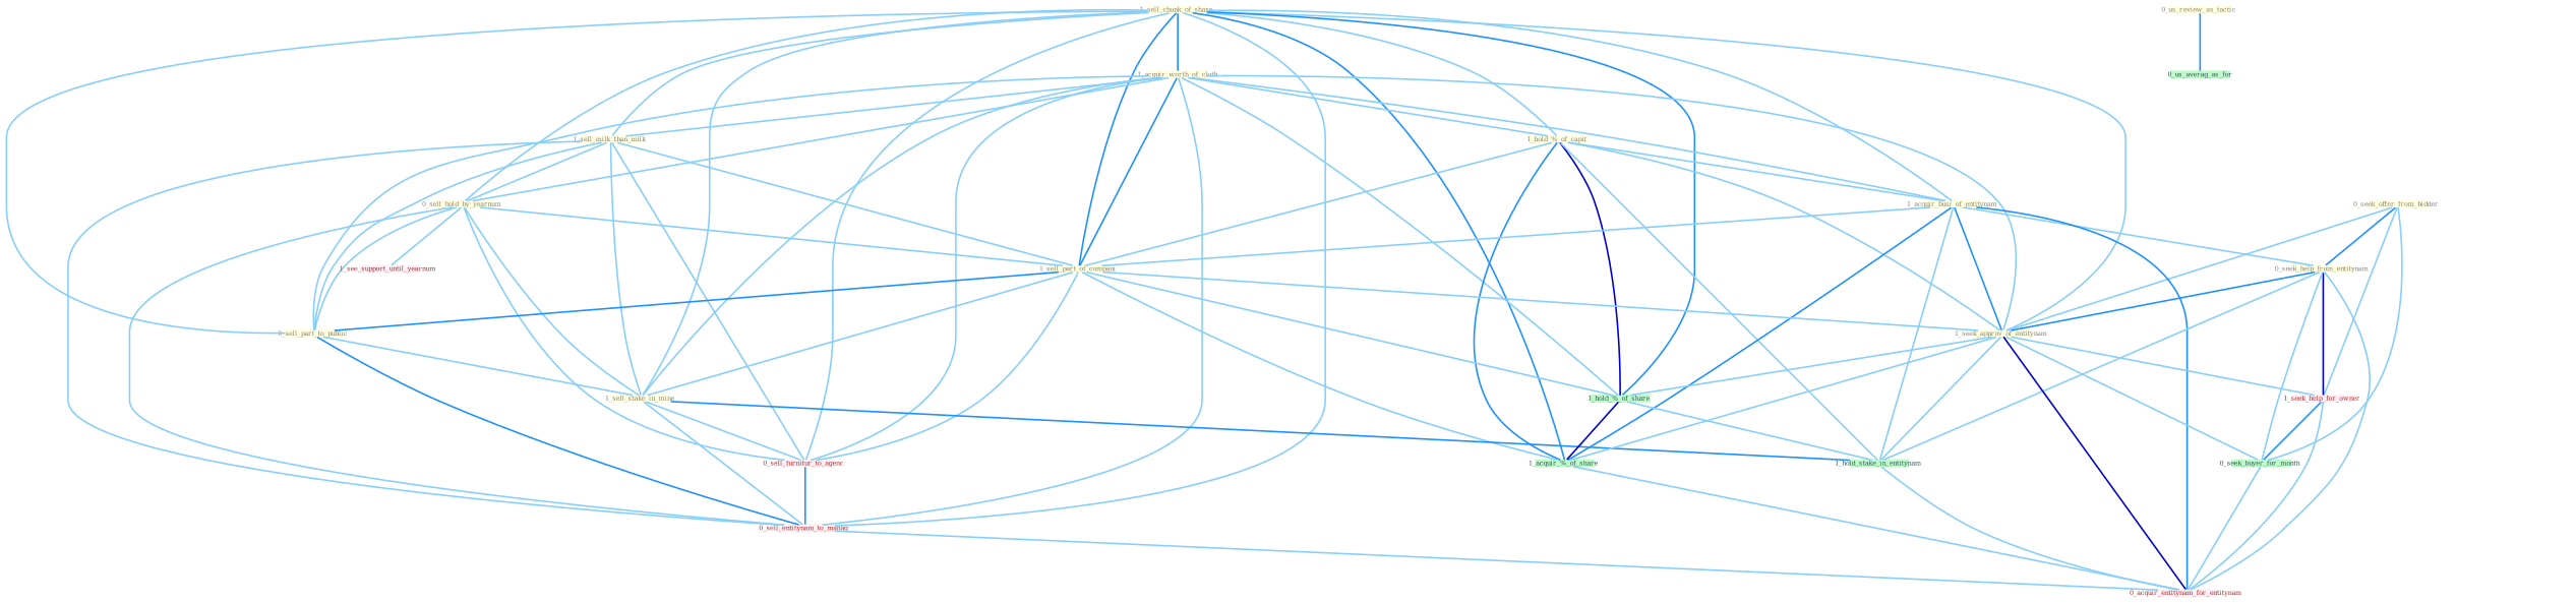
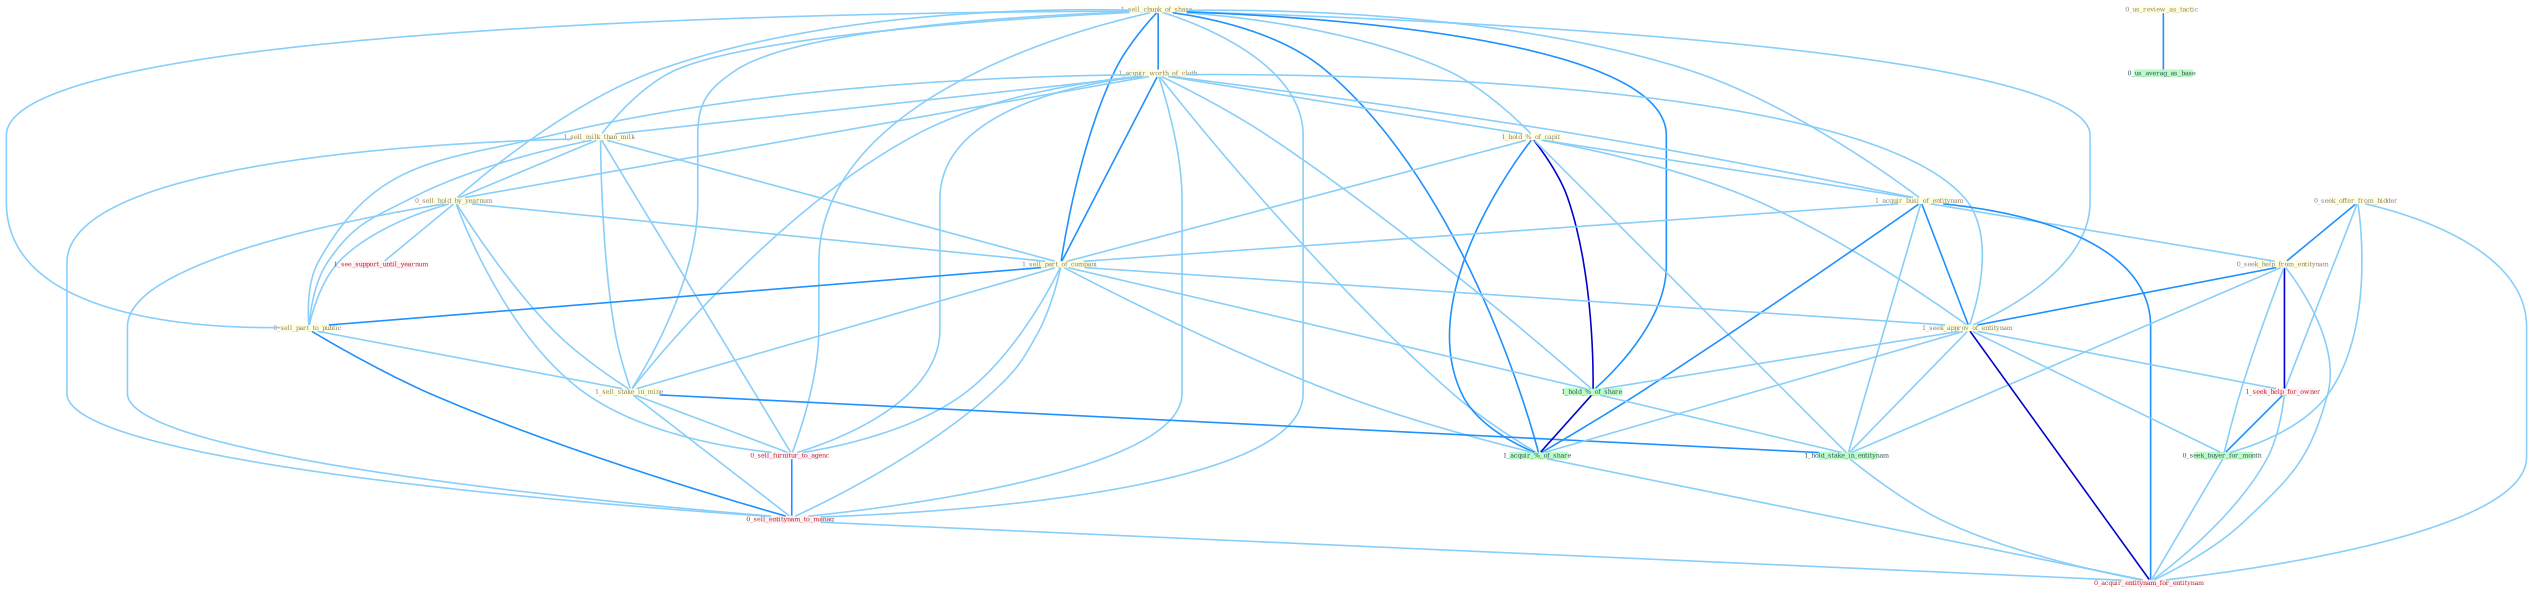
  graph {
    node [color="#ffffe0" fixedsize=true fontcolor="#8b7d6b" fontsize=4 shape=polygon style=filled]
    edge [color="#87cefa" w=1]
    "1_sell_chunk_of_share " [height=.06 width=.5]
    "0_us_review_as_tactic " [height=.06 width=.5]
    n3 [height=.06 label="1_acquir_worth_of_cloth" width=.5]
    "1_hold_%_of_capit " [height=.06 width=.5]
    "1_sell_milk_than_milk " [height=.06 width=.5]
    "0_seek_offer_from_bidder " [height=.06 width=.5]
    "1_acquir_busi_of_entitynam " [height=.06 width=.5]
    "0_sell_hold_by_yearnum " [height=.06 width=.5]
    "1_sell_part_of_compani " [height=.06 width=.5]
    "0_sell_part_to_public " [height=.06 width=.5]
    "1_sell_stake_in_mine " [height=.06 width=.5]
    "0_seek_help_from_entitynam " [height=.06 width=.5]
    "1_seek_approv_of_entitynam " [height=.06 width=.5]
    "1_seek_help_for_owner " [color="#fff0f5" fontcolor="#b22222" height=.06 width=.5]
    "1_see_support_until_yearnum " [color="#fff0f5" fontcolor="#b22222" height=.06 width=.5]
    "0_sell_furnitur_to_agenc " [color="#fff0f5" fontcolor="#b22222" height=.06 width=.5]
    "0_sell_entitynam_to_manag " [color="#fff0f5" fontcolor="#b22222" height=.06 width=.5]
    "0_acquir_entitynam_for_entitynam " [color="#fff0f5" fontcolor="#b22222" height=.06 width=.5]
    "1_hold_%_of_share " [color="#BDFCC9" fontcolor="#2f4f4f" height=.06 width=.5]
    "1_acquir_%_of_share " [color="#BDFCC9" fontcolor="#2f4f4f" height=.06 width=.5]
-   "0_us_averag_as_base " [color="#BDFCC9" fontcolor="#2f4f4f" height=.06 width=.5 label="0_us_averag_as_for"]
+   "0_us_averag_as_base " [color="#BDFCC9" fontcolor="#2f4f4f" height=.06 width=.5]
    "1_hold_stake_in_entitynam " [color="#BDFCC9" fontcolor="#2f4f4f" height=.06 width=.5]
    "0_seek_buyer_for_month " [color="#BDFCC9" fontcolor="#2f4f4f" height=.06 width=.5]
    subgraph sub_1 {
      "1_sell_chunk_of_share "
      "0_us_review_as_tactic "
      n3
      "1_hold_%_of_capit "
      "1_sell_milk_than_milk "
      "0_seek_offer_from_bidder "
      "1_acquir_busi_of_entitynam "
      "0_sell_hold_by_yearnum "
      "1_sell_part_of_compani "
      "0_sell_part_to_public "
      "1_sell_stake_in_mine "
      "0_seek_help_from_entitynam "
      "1_seek_approv_of_entitynam "
    }
    subgraph sub_2 {
      "1_seek_help_for_owner "
      "1_see_support_until_yearnum "
      "0_sell_furnitur_to_agenc "
      "0_sell_entitynam_to_manag "
      "0_acquir_entitynam_for_entitynam "
    }
    "1_sell_chunk_of_share " -- n3 [color="#1e90ff" w=2]
    "1_sell_chunk_of_share " -- "1_hold_%_of_capit "
    "1_sell_chunk_of_share " -- "1_sell_milk_than_milk "
    "1_sell_chunk_of_share " -- "1_acquir_busi_of_entitynam "
    "1_sell_chunk_of_share " -- "0_sell_hold_by_yearnum "
    "1_sell_chunk_of_share " -- "1_sell_part_of_compani " [color="#1e90ff" w=2]
    "1_sell_chunk_of_share " -- "0_sell_part_to_public "
    "1_sell_chunk_of_share " -- "1_sell_stake_in_mine "
    "1_sell_chunk_of_share " -- "1_seek_approv_of_entitynam "
    "1_sell_chunk_of_share " -- "0_sell_furnitur_to_agenc "
    "1_sell_chunk_of_share " -- "0_sell_entitynam_to_manag "
    "1_sell_chunk_of_share " -- "1_hold_%_of_share " [color="#1e90ff" w=2]
    "1_sell_chunk_of_share " -- "1_acquir_%_of_share " [color="#1e90ff" w=2]
    "0_us_review_as_tactic " -- "0_us_averag_as_base " [color="#1e90ff" w=2]
    n3 -- "1_hold_%_of_capit "
    n3 -- "1_sell_milk_than_milk "
    n3 -- "1_acquir_busi_of_entitynam "
    n3 -- "0_sell_hold_by_yearnum "
    n3 -- "1_sell_part_of_compani " [color="#1e90ff" w=2]
    n3 -- "0_sell_part_to_public "
    n3 -- "1_sell_stake_in_mine "
    n3 -- "1_seek_approv_of_entitynam "
    n3 -- "0_sell_furnitur_to_agenc "
    n3 -- "0_sell_entitynam_to_manag "
    n3 -- "1_hold_%_of_share "
+   n3 -- "1_acquir_%_of_share "
    "1_hold_%_of_capit " -- "1_acquir_busi_of_entitynam "
    "1_hold_%_of_capit " -- "1_sell_part_of_compani "
    "1_hold_%_of_capit " -- "1_seek_approv_of_entitynam "
    "1_hold_%_of_capit " -- "1_hold_%_of_share " [color="#0000cd" w=3]
    "1_hold_%_of_capit " -- "1_acquir_%_of_share " [color="#1e90ff" w=2]
    "1_hold_%_of_capit " -- "1_hold_stake_in_entitynam "
    "1_sell_milk_than_milk " -- "0_sell_hold_by_yearnum "
    "1_sell_milk_than_milk " -- "1_sell_part_of_compani "
    "1_sell_milk_than_milk " -- "0_sell_part_to_public "
    "1_sell_milk_than_milk " -- "1_sell_stake_in_mine "
    "1_sell_milk_than_milk " -- "0_sell_furnitur_to_agenc "
    "1_sell_milk_than_milk " -- "0_sell_entitynam_to_manag "
    "0_seek_offer_from_bidder " -- "0_seek_help_from_entitynam " [color="#1e90ff" w=2]
-   "0_seek_offer_from_bidder " -- "1_seek_approv_of_entitynam "
+   "0_seek_offer_from_bidder " -- "0_acquir_entitynam_for_entitynam "
    "0_seek_offer_from_bidder " -- "1_seek_help_for_owner "
    "0_seek_offer_from_bidder " -- "0_seek_buyer_for_month "
    "1_acquir_busi_of_entitynam " -- "1_sell_part_of_compani "
    "1_acquir_busi_of_entitynam " -- "0_seek_help_from_entitynam "
    "1_acquir_busi_of_entitynam " -- "1_seek_approv_of_entitynam " [color="#1e90ff" w=2]
    "1_acquir_busi_of_entitynam " -- "0_acquir_entitynam_for_entitynam " [color="#1e90ff" w=2]
    "1_acquir_busi_of_entitynam " -- "1_acquir_%_of_share " [color="#1e90ff" w=2]
    "1_acquir_busi_of_entitynam " -- "1_hold_stake_in_entitynam "
    "0_sell_hold_by_yearnum " -- "1_sell_part_of_compani "
    "0_sell_hold_by_yearnum " -- "0_sell_part_to_public "
    "0_sell_hold_by_yearnum " -- "1_sell_stake_in_mine "
    "0_sell_hold_by_yearnum " -- "1_see_support_until_yearnum "
    "0_sell_hold_by_yearnum " -- "0_sell_furnitur_to_agenc "
    "0_sell_hold_by_yearnum " -- "0_sell_entitynam_to_manag "
    "1_sell_part_of_compani " -- "0_sell_part_to_public " [color="#1e90ff" w=2]
    "1_sell_part_of_compani " -- "1_sell_stake_in_mine "
    "1_sell_part_of_compani " -- "1_seek_approv_of_entitynam "
    "1_sell_part_of_compani " -- "0_sell_furnitur_to_agenc "
+   "1_sell_part_of_compani " -- "0_sell_entitynam_to_manag "
    "1_sell_part_of_compani " -- "1_hold_%_of_share "
    "1_sell_part_of_compani " -- "1_acquir_%_of_share "
    "0_sell_part_to_public " -- "1_sell_stake_in_mine "
    "0_sell_part_to_public " -- "0_sell_entitynam_to_manag " [color="#1e90ff" w=2]
    "1_sell_stake_in_mine " -- "0_sell_furnitur_to_agenc "
    "1_sell_stake_in_mine " -- "0_sell_entitynam_to_manag "
    "1_sell_stake_in_mine " -- "1_hold_stake_in_entitynam " [color="#1e90ff" w=2]
    "0_seek_help_from_entitynam " -- "1_seek_approv_of_entitynam " [color="#1e90ff" w=2]
    "0_seek_help_from_entitynam " -- "1_seek_help_for_owner " [color="#0000cd" w=2]
    "0_seek_help_from_entitynam " -- "0_acquir_entitynam_for_entitynam "
    "0_seek_help_from_entitynam " -- "1_hold_stake_in_entitynam "
    "0_seek_help_from_entitynam " -- "0_seek_buyer_for_month "
    "1_seek_approv_of_entitynam " -- "1_seek_help_for_owner "
    "1_seek_approv_of_entitynam " -- "0_acquir_entitynam_for_entitynam " [color="#0000cd"]
    "1_seek_approv_of_entitynam " -- "1_hold_%_of_share "
    "1_seek_approv_of_entitynam " -- "1_acquir_%_of_share "
    "1_seek_approv_of_entitynam " -- "1_hold_stake_in_entitynam "
    "1_seek_approv_of_entitynam " -- "0_seek_buyer_for_month "
    "1_seek_help_for_owner " -- "0_acquir_entitynam_for_entitynam "
    "1_seek_help_for_owner " -- "0_seek_buyer_for_month " [color="#1e90ff" w=2]
    "0_sell_furnitur_to_agenc " -- "0_sell_entitynam_to_manag " [color="#1e90ff" w=2]
    "0_sell_entitynam_to_manag " -- "0_acquir_entitynam_for_entitynam "
    "1_hold_%_of_share " -- "1_acquir_%_of_share " [color="#0000cd" w=3]
    "1_hold_%_of_share " -- "1_hold_stake_in_entitynam "
    "1_acquir_%_of_share " -- "0_acquir_entitynam_for_entitynam "
    "1_hold_stake_in_entitynam " -- "0_acquir_entitynam_for_entitynam "
    "0_seek_buyer_for_month " -- "0_acquir_entitynam_for_entitynam "
  }
